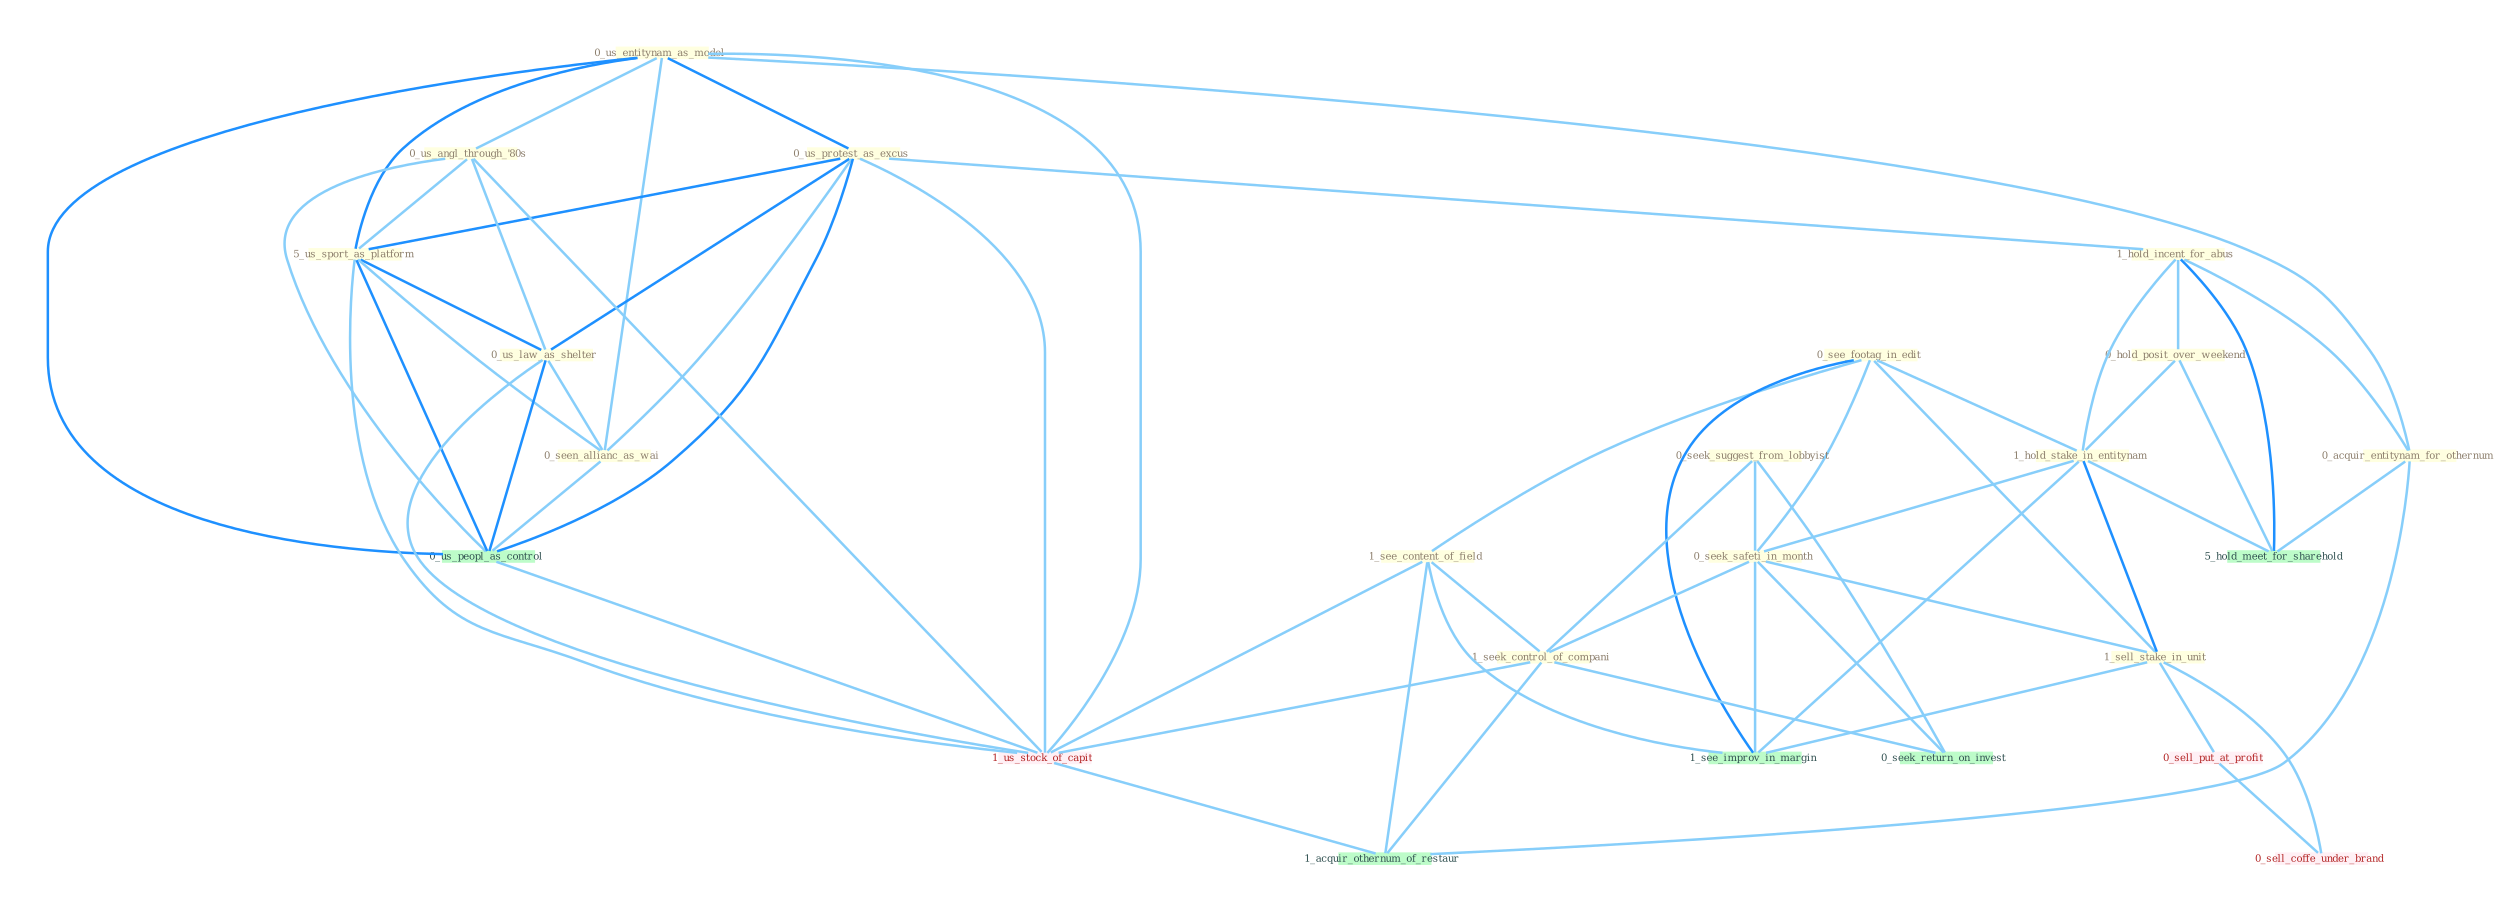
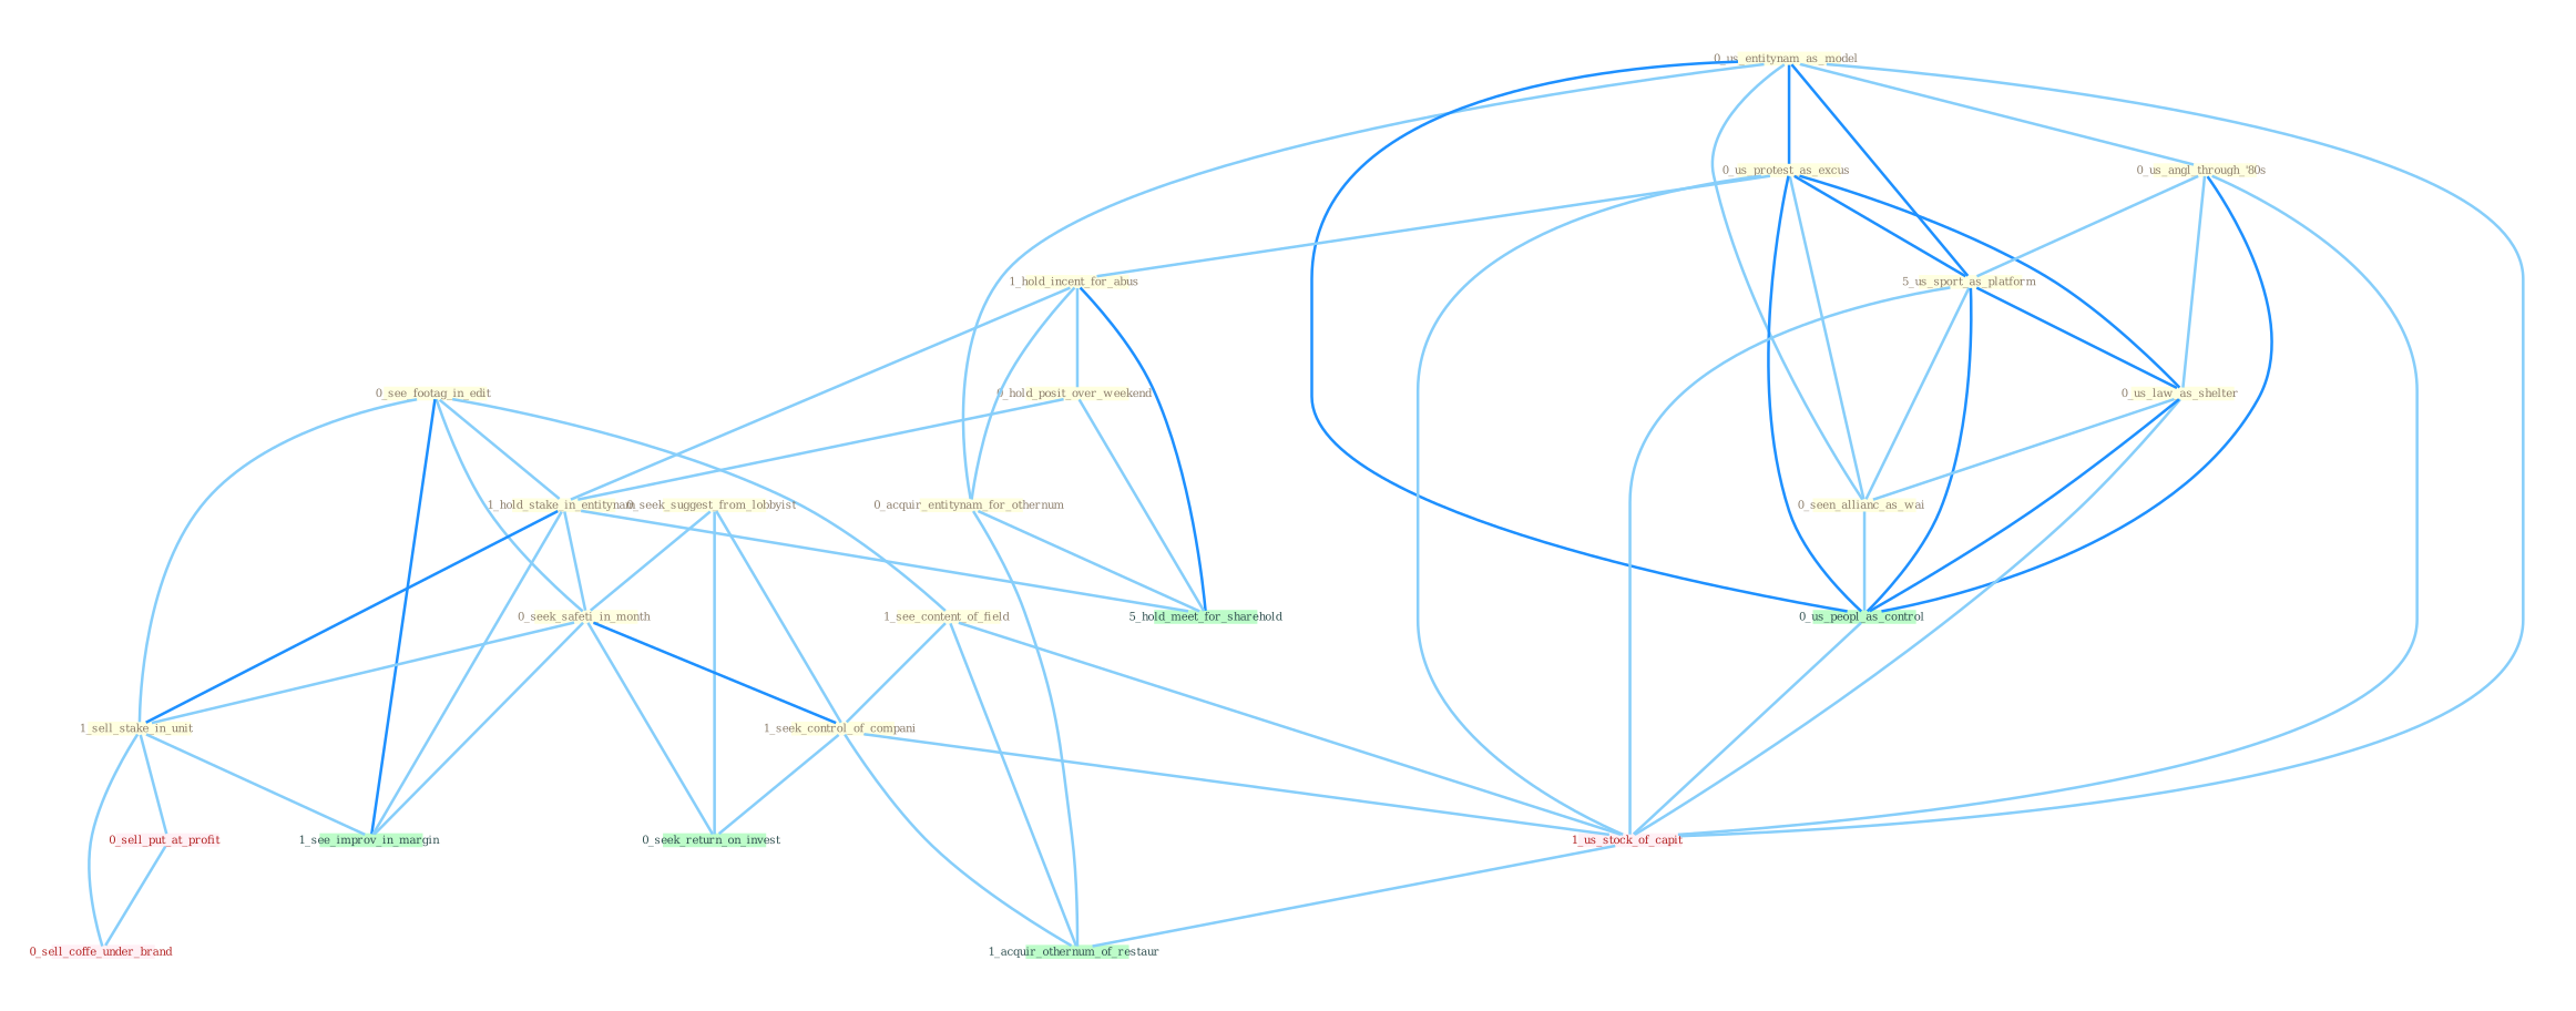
  graph {
    node [color="#ffffe0" fixedsize=true fontcolor="#8b7d6b" fontsize=4 shape=polygon style=filled]
    edge [color="#87cefa" w=1]
    "1_hold_incent_for_abus " [height=.06 width=.5]
    "0_us_entitynam_as_model " [height=.06 width=.5]
    "0_see_footag_in_edit " [height=.06 width=.5]
    "0_us_protest_as_excus " [height=.06 width=.5]
    "0_hold_posit_over_weekend " [height=.06 width=.5]
    "0_seek_suggest_from_lobbyist " [height=.06 width=.5]
    "1_hold_stake_in_entitynam " [height=.06 width=.5]
    "0_us_angl_through_'80s " [height=.06 width=.5]
    n9 [height=.06 label="5_us_sport_as_platform" width=.5]
    "0_seek_safeti_in_month " [height=.06 width=.5]
    "0_acquir_entitynam_for_othernum " [height=.06 width=.5]
    "1_sell_stake_in_unit " [height=.06 width=.5]
    "1_see_content_of_field " [height=.06 width=.5]
    "0_us_law_as_shelter " [height=.06 width=.5]
    "0_seen_allianc_as_wai " [height=.06 width=.5]
    "1_seek_control_of_compani " [height=.06 width=.5]
    "0_sell_put_at_profit " [color="#fff0f5" fontcolor="#b22222" height=.06 width=.5]
    "1_us_stock_of_capit " [color="#fff0f5" fontcolor="#b22222" height=.06 width=.5]
    "0_sell_coffe_under_brand " [color="#fff0f5" fontcolor="#b22222" height=.06 width=.5]
    n20 [color="#BDFCC9" fontcolor="#2f4f4f" height=.06 label="5_hold_meet_for_sharehold" width=.5]
    "0_us_peopl_as_control " [color="#BDFCC9" fontcolor="#2f4f4f" height=.06 width=.5]
    "1_see_improv_in_margin " [color="#BDFCC9" fontcolor="#2f4f4f" height=.06 width=.5]
    "0_seek_return_on_invest " [color="#BDFCC9" fontcolor="#2f4f4f" height=.06 width=.5]
    "1_acquir_othernum_of_restaur " [color="#BDFCC9" fontcolor="#2f4f4f" height=.06 width=.5]
    subgraph sub_1 {
      "1_hold_incent_for_abus "
      "0_us_entitynam_as_model "
      "0_see_footag_in_edit "
      "0_us_protest_as_excus "
      "0_hold_posit_over_weekend "
      "0_seek_suggest_from_lobbyist "
      "1_hold_stake_in_entitynam "
      "0_us_angl_through_'80s "
      n9
      "0_seek_safeti_in_month "
      "0_acquir_entitynam_for_othernum "
      "1_sell_stake_in_unit "
      "1_see_content_of_field "
      "0_us_law_as_shelter "
      "0_seen_allianc_as_wai "
      "1_seek_control_of_compani "
    }
    subgraph sub_2 {
      "0_sell_put_at_profit "
      "1_us_stock_of_capit "
      "0_sell_coffe_under_brand "
    }
    "1_hold_incent_for_abus " -- "0_hold_posit_over_weekend "
    "1_hold_incent_for_abus " -- "1_hold_stake_in_entitynam "
    "1_hold_incent_for_abus " -- "0_acquir_entitynam_for_othernum "
    "1_hold_incent_for_abus " -- n20 [color="#1e90ff" w=2]
    "0_us_entitynam_as_model " -- "0_us_protest_as_excus " [color="#1e90ff" w=2]
    "0_us_entitynam_as_model " -- "0_us_angl_through_'80s "
    "0_us_entitynam_as_model " -- n9 [color="#1e90ff" w=2]
    "0_us_entitynam_as_model " -- "0_acquir_entitynam_for_othernum "
    "0_us_entitynam_as_model " -- "0_seen_allianc_as_wai "
    "0_us_entitynam_as_model " -- "1_us_stock_of_capit "
    "0_us_entitynam_as_model " -- "0_us_peopl_as_control " [color="#1e90ff" w=2]
    "0_see_footag_in_edit " -- "1_hold_stake_in_entitynam "
    "0_see_footag_in_edit " -- "0_seek_safeti_in_month "
    "0_see_footag_in_edit " -- "1_sell_stake_in_unit "
    "0_see_footag_in_edit " -- "1_see_content_of_field "
    "0_see_footag_in_edit " -- "1_see_improv_in_margin " [color="#1e90ff" w=2]
    "0_us_protest_as_excus " -- "1_hold_incent_for_abus "
    "0_us_protest_as_excus " -- n9 [color="#1e90ff" w=2]
    "0_us_protest_as_excus " -- "0_us_law_as_shelter " [color="#1e90ff" w=2]
    "0_us_protest_as_excus " -- "0_seen_allianc_as_wai "
    "0_us_protest_as_excus " -- "1_us_stock_of_capit "
    "0_us_protest_as_excus " -- "0_us_peopl_as_control " [color="#1e90ff" w=2]
    "0_hold_posit_over_weekend " -- "1_hold_stake_in_entitynam "
    "0_hold_posit_over_weekend " -- n20
    "0_seek_suggest_from_lobbyist " -- "0_seek_safeti_in_month "
    "0_seek_suggest_from_lobbyist " -- "1_seek_control_of_compani "
    "0_seek_suggest_from_lobbyist " -- "0_seek_return_on_invest "
    "1_hold_stake_in_entitynam " -- "0_seek_safeti_in_month "
    "1_hold_stake_in_entitynam " -- "1_sell_stake_in_unit " [color="#1e90ff" w=2]
    "1_hold_stake_in_entitynam " -- n20
    "1_hold_stake_in_entitynam " -- "1_see_improv_in_margin "
    "0_us_angl_through_'80s " -- n9
    "0_us_angl_through_'80s " -- "0_us_law_as_shelter "
    "0_us_angl_through_'80s " -- "1_us_stock_of_capit "
-   "0_us_angl_through_'80s " -- "0_us_peopl_as_control "
+   "0_us_angl_through_'80s " -- "0_us_peopl_as_control " [color="#1e90ff"]
    n9 -- "0_us_law_as_shelter " [color="#1e90ff" w=2]
    n9 -- "0_seen_allianc_as_wai "
    n9 -- "1_us_stock_of_capit "
    n9 -- "0_us_peopl_as_control " [color="#1e90ff" w=2]
    "0_seek_safeti_in_month " -- "1_sell_stake_in_unit "
-   "0_seek_safeti_in_month " -- "1_seek_control_of_compani "
+   "0_seek_safeti_in_month " -- "1_seek_control_of_compani " [color="#1e90ff"]
    "0_seek_safeti_in_month " -- "1_see_improv_in_margin "
    "0_seek_safeti_in_month " -- "0_seek_return_on_invest "
    "0_acquir_entitynam_for_othernum " -- n20
    "0_acquir_entitynam_for_othernum " -- "1_acquir_othernum_of_restaur "
    "1_sell_stake_in_unit " -- "0_sell_put_at_profit "
    "1_sell_stake_in_unit " -- "0_sell_coffe_under_brand "
    "1_sell_stake_in_unit " -- "1_see_improv_in_margin "
    "1_see_content_of_field " -- "1_seek_control_of_compani "
    "1_see_content_of_field " -- "1_us_stock_of_capit "
-   "1_see_content_of_field " -- "1_see_improv_in_margin "
    "1_see_content_of_field " -- "1_acquir_othernum_of_restaur "
    "0_us_law_as_shelter " -- "0_seen_allianc_as_wai "
    "0_us_law_as_shelter " -- "1_us_stock_of_capit "
    "0_us_law_as_shelter " -- "0_us_peopl_as_control " [color="#1e90ff" w=2]
    "0_seen_allianc_as_wai " -- "0_us_peopl_as_control "
    "1_seek_control_of_compani " -- "1_us_stock_of_capit "
    "1_seek_control_of_compani " -- "0_seek_return_on_invest "
    "1_seek_control_of_compani " -- "1_acquir_othernum_of_restaur "
    "0_sell_put_at_profit " -- "0_sell_coffe_under_brand "
    "1_us_stock_of_capit " -- "1_acquir_othernum_of_restaur "
    "0_us_peopl_as_control " -- "1_us_stock_of_capit "
  }
